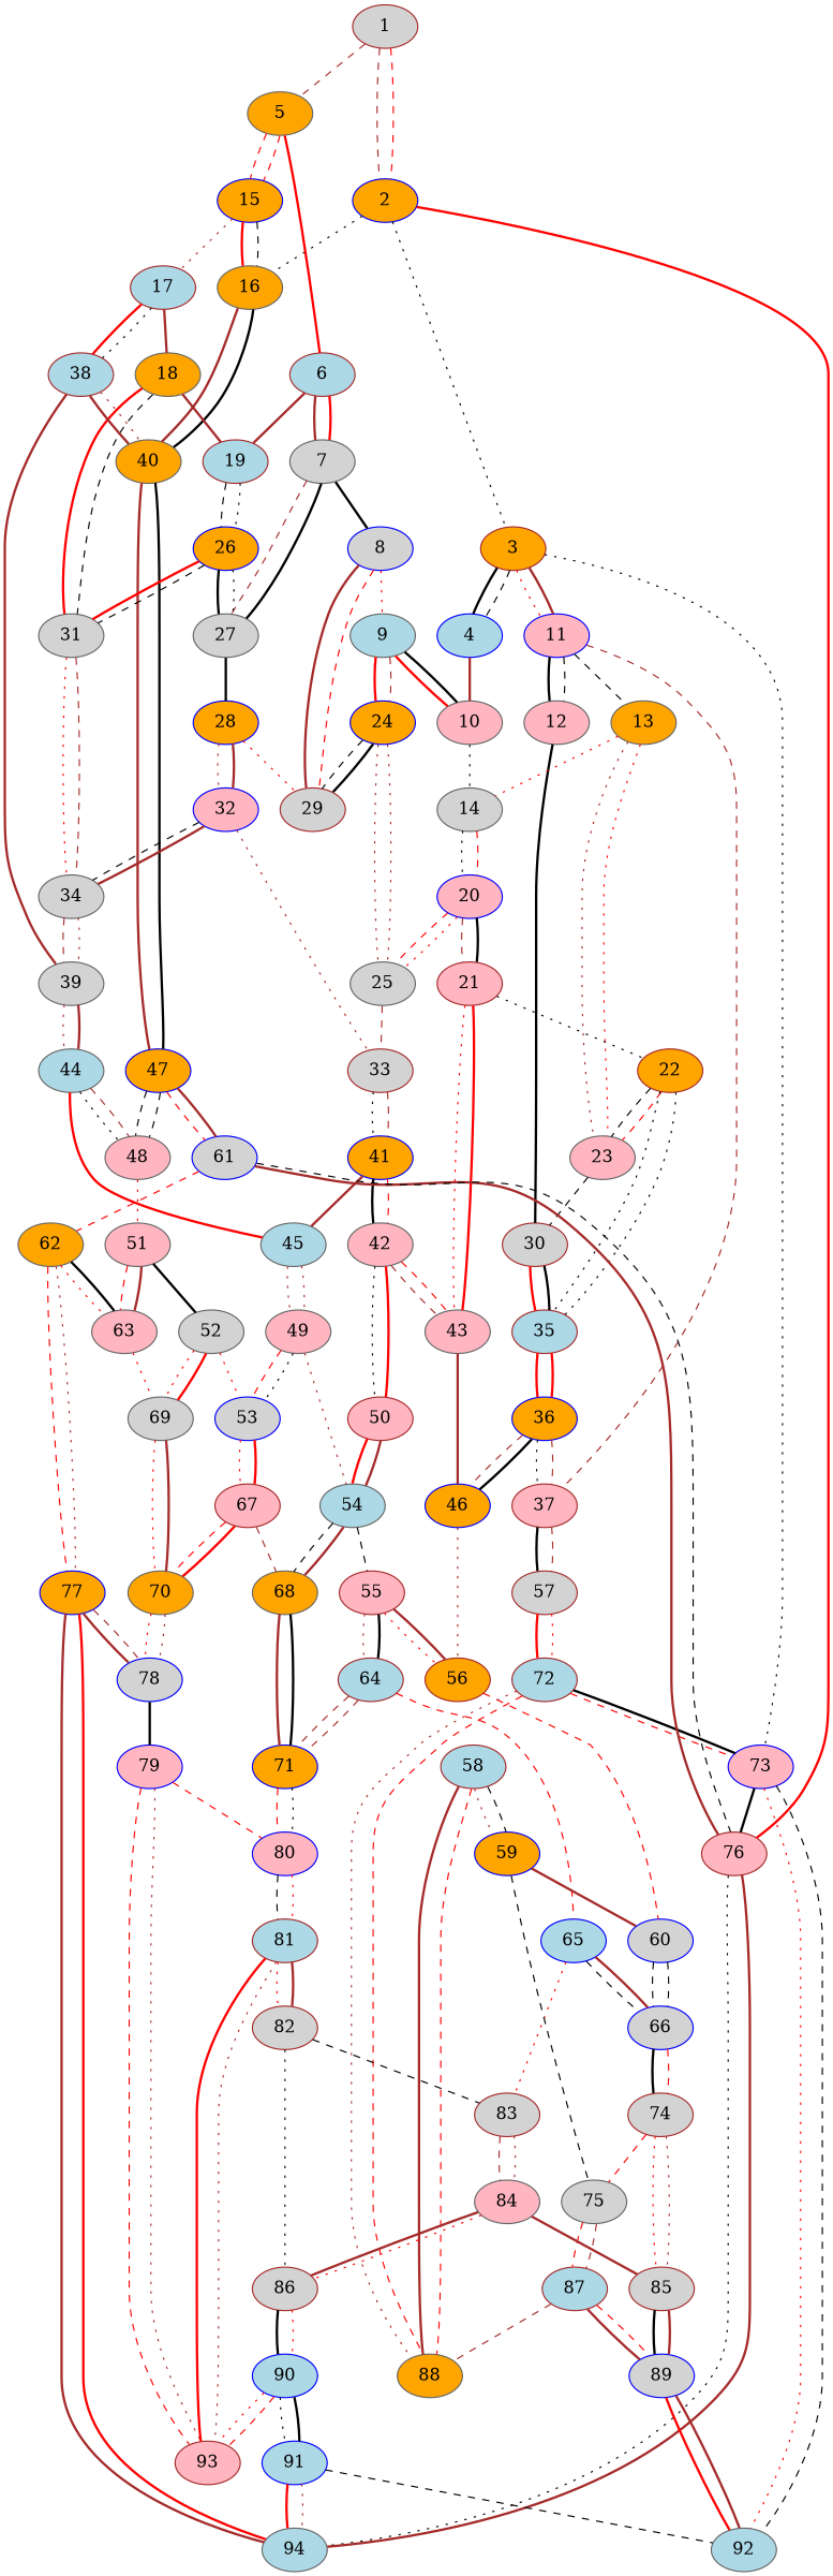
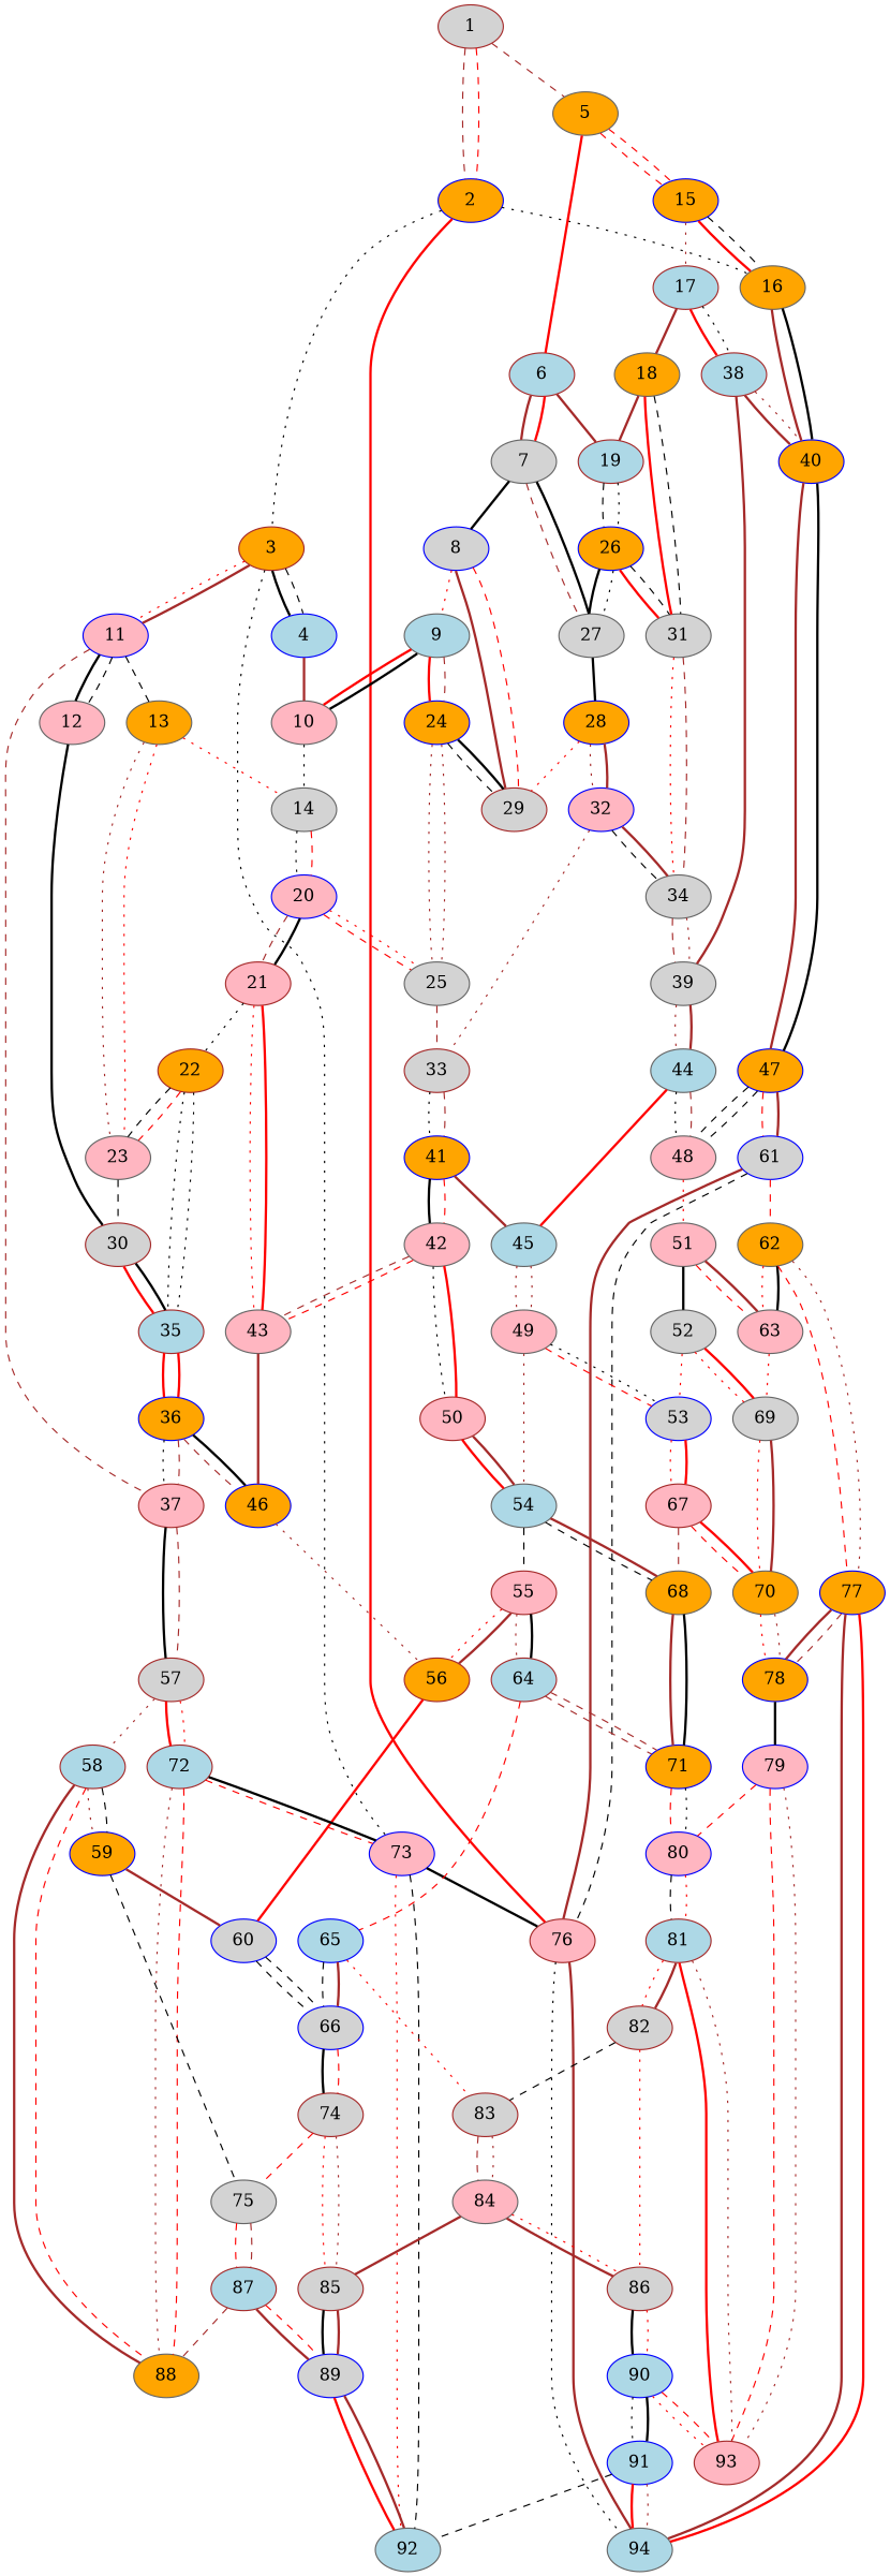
  graph {
    node [color=gray40 fillcolor=lightgrey style=filled]
    edge [color=brown style=bold]
    1 [color=brown]
    2 [color=blue fillcolor=orange]
    5 [fillcolor=orange]
    3 [color=brown fillcolor=orange]
    16 [fillcolor=orange]
    76 [color=brown fillcolor=lightpink]
    6 [color=brown fillcolor=lightblue]
    15 [color=blue fillcolor=orange]
    4 [color=blue fillcolor=lightblue]
    11 [color=blue fillcolor=lightpink]
    73 [color=blue fillcolor=lightpink]
-   40 [fillcolor=orange]
+   40 [color=blue fillcolor=orange]
    94 [fillcolor=lightblue]
    10 [fillcolor=lightpink]
    12 [fillcolor=lightpink]
    37 [color=brown fillcolor=lightpink]
    13 [fillcolor=orange]
    92 [fillcolor=lightblue]
    14
    7
    19 [color=brown fillcolor=lightblue]
    17 [color=brown fillcolor=lightblue]
    8 [color=blue]
    27
    26 [color=blue fillcolor=orange]
    9 [fillcolor=lightblue]
    29 [color=brown]
    28 [color=blue fillcolor=orange]
    24 [color=blue fillcolor=orange]
    25
    20 [color=blue fillcolor=lightpink]
    30 [color=brown]
    57 [color=brown]
    23 [fillcolor=lightpink]
    35 [color=brown fillcolor=lightblue]
    21 [color=brown fillcolor=lightpink]
    18 [fillcolor=orange]
    38 [color=brown fillcolor=lightblue]
    47 [color=blue fillcolor=orange]
    31
    39
    34
    22 [color=brown fillcolor=orange]
    43 [fillcolor=lightpink]
    33 [color=brown]
    46 [color=blue fillcolor=orange]
    36 [color=blue fillcolor=orange]
    41 [color=blue fillcolor=orange]
    32 [color=blue fillcolor=lightpink]
    42 [fillcolor=lightpink]
    45 [fillcolor=lightblue]
    44 [fillcolor=lightblue]
    56 [color=brown fillcolor=orange]
    58 [color=brown fillcolor=lightblue]
    72 [color=brown fillcolor=lightblue]
    48 [fillcolor=lightpink]
    61 [color=blue]
    50 [color=brown fillcolor=lightpink]
    49 [fillcolor=lightpink]
    54 [fillcolor=lightblue]
    51 [fillcolor=lightpink]
    53 [color=blue]
    60 [color=blue]
    62 [fillcolor=orange]
    52
    63 [fillcolor=lightpink]
    67 [color=brown fillcolor=lightpink]
    55 [color=brown fillcolor=lightpink]
    68 [fillcolor=orange]
    69
    70 [fillcolor=orange]
    64 [color=brown fillcolor=lightblue]
    71 [color=blue fillcolor=orange]
    65 [color=blue fillcolor=lightblue]
    66 [color=blue]
    59 [color=blue fillcolor=orange]
    88 [fillcolor=orange]
    75
    87 [color=brown fillcolor=lightblue]
    74 [color=brown]
    77 [color=blue fillcolor=orange]
-   78 [color=blue]
+   78 [color=blue fillcolor=orange]
    83 [color=brown]
    80 [color=blue fillcolor=lightpink]
    84 [fillcolor=lightpink]
    85 [color=brown]
    79 [color=blue fillcolor=lightpink]
    81 [color=brown fillcolor=lightblue]
    89 [color=blue]
    93 [color=brown fillcolor=lightpink]
    82 [color=brown]
    86 [color=brown]
    90 [color=blue fillcolor=lightblue]
    91 [color=blue fillcolor=lightblue]
    1 -- 2 [style=dashed]
    1 -- 2 [color=red style=dashed]
    1 -- 5 [style=dashed]
    2 -- 3 [color=black style=dotted]
    2 -- 16 [color=black style=dotted]
    2 -- 76 [color=red]
    5 -- 6 [color=red]
    5 -- 15 [color=red style=dashed]
    5 -- 15 [color=red style=dashed]
    3 -- 4 [color=black]
    3 -- 4 [color=black style=dashed]
    3 -- 11 [color=red style=dotted]
    3 -- 11
    3 -- 73 [color=black style=dotted]
    16 -- 40
    16 -- 40 [color=black]
    76 -- 94 [color=black style=dotted]
    76 -- 94
    6 -- 7
    6 -- 7 [color=red]
    6 -- 19
    15 -- 16 [color=red]
    15 -- 16 [color=black style=dashed]
    15 -- 17 [style=dotted]
    4 -- 10
    11 -- 12 [color=black]
    11 -- 12 [color=black style=dashed]
    11 -- 37 [style=dashed]
    11 -- 13 [color=black style=dashed]
    73 -- 76 [color=black]
    73 -- 92 [color=red style=dotted]
    73 -- 92 [color=black style=dashed]
    40 -- 47
    40 -- 47 [color=black]
    10 -- 14 [color=black style=dotted]
    12 -- 30 [color=black]
    37 -- 57 [color=black]
    37 -- 57 [style=dashed]
    13 -- 14 [color=red style=dotted]
    13 -- 23 [style=dotted]
    13 -- 23 [color=red style=dotted]
    14 -- 20 [color=black style=dotted]
    14 -- 20 [color=red style=dashed]
    7 -- 8 [color=black]
    7 -- 27 [style=dashed]
    7 -- 27 [color=black]
    19 -- 26 [color=black style=dashed]
    19 -- 26 [color=black style=dotted]
    17 -- 18
    17 -- 38 [color=red]
    17 -- 38 [color=black style=dotted]
    8 -- 9 [color=red style=dotted]
    8 -- 29
    8 -- 29 [color=red style=dashed]
    27 -- 28 [color=black]
    26 -- 27 [color=black]
    26 -- 27 [color=black style=dotted]
    26 -- 31 [color=red]
    26 -- 31 [color=black style=dashed]
    9 -- 10 [color=red]
    9 -- 10 [color=black]
    9 -- 24 [color=red]
    9 -- 24 [style=dashed]
    28 -- 29 [color=red style=dotted]
    28 -- 32 [style=dotted]
    28 -- 32
    24 -- 29 [color=black style=dashed]
    24 -- 29 [color=black]
    24 -- 25 [style=dotted]
    24 -- 25 [style=dotted]
    25 -- 33 [style=dashed]
    20 -- 25 [color=red style=dashed]
    20 -- 25 [color=red style=dotted]
    20 -- 21 [style=dashed]
    20 -- 21 [color=black]
    30 -- 35 [color=red]
    30 -- 35 [color=black]
+   57 -- 58 [style=dotted]
    57 -- 72 [color=red]
    57 -- 72 [color=red style=dotted]
    23 -- 30 [color=black style=dashed]
    35 -- 36 [color=red]
    35 -- 36 [color=red]
    21 -- 22 [color=black style=dotted]
    21 -- 43 [color=red style=dotted]
    21 -- 43 [color=red]
    18 -- 19
    18 -- 31 [color=red]
    18 -- 31 [color=black style=dashed]
    38 -- 40
    38 -- 40 [style=dotted]
    38 -- 39
    47 -- 48 [color=black style=dashed]
    47 -- 48 [color=black style=dashed]
    47 -- 61 [color=red style=dashed]
    47 -- 61
    31 -- 34 [color=red style=dotted]
    31 -- 34 [style=dashed]
    39 -- 44 [style=dotted]
    39 -- 44
    34 -- 39 [style=dashed]
    34 -- 39 [style=dotted]
    22 -- 23 [color=black style=dashed]
    22 -- 23 [color=red style=dashed]
    22 -- 35 [color=black style=dotted]
    22 -- 35 [color=black style=dotted]
    43 -- 46
    33 -- 41 [color=black style=dotted]
    33 -- 41 [style=dashed]
    46 -- 56 [style=dotted]
    36 -- 37 [color=black style=dotted]
    36 -- 37 [style=dashed]
    36 -- 46 [style=dashed]
    36 -- 46 [color=black]
    41 -- 42 [color=black]
    41 -- 42 [color=red style=dashed]
    41 -- 45
    32 -- 34 [color=black style=dashed]
    32 -- 34
    32 -- 33 [style=dotted]
    42 -- 43 [style=dashed]
    42 -- 43 [color=red style=dashed]
    42 -- 50 [color=black style=dotted]
    42 -- 50 [color=red]
    45 -- 49 [style=dotted]
    45 -- 49 [style=dotted]
    44 -- 45 [color=red]
    44 -- 48 [color=black style=dotted]
    44 -- 48 [style=dashed]
-   56 -- 60 [color=red style=dashed]
+   56 -- 60 [color=red]
    58 -- 59 [style=dotted]
    58 -- 59 [color=black style=dashed]
    58 -- 88
    58 -- 88 [color=red style=dashed]
    72 -- 73 [color=red style=dashed]
    72 -- 73 [color=black]
    72 -- 88 [style=dotted]
    72 -- 88 [color=red style=dashed]
    48 -- 51 [color=red style=dotted]
    61 -- 76
    61 -- 76 [color=black style=dashed]
    61 -- 62 [color=red style=dashed]
    50 -- 54 [color=red]
    50 -- 54
    49 -- 54 [style=dotted]
    49 -- 53 [color=red style=dashed]
    49 -- 53 [color=black style=dotted]
    54 -- 55 [color=black style=dashed]
    54 -- 68 [color=black style=dashed]
    54 -- 68
    51 -- 52 [color=black]
    51 -- 63 [color=red style=dashed]
    51 -- 63
    53 -- 67 [color=red style=dotted]
    53 -- 67 [color=red]
    60 -- 66 [color=black style=dashed]
    60 -- 66 [color=black style=dashed]
    62 -- 63 [color=red style=dotted]
    62 -- 63 [color=black]
    62 -- 77 [color=red style=dashed]
    62 -- 77 [style=dotted]
    52 -- 53 [color=red style=dotted]
    52 -- 69 [color=red style=dotted]
    52 -- 69 [color=red]
    63 -- 69 [color=red style=dotted]
    67 -- 68 [style=dashed]
    67 -- 70 [color=red style=dashed]
    67 -- 70 [color=red]
    55 -- 56 [color=red style=dotted]
    55 -- 56
    55 -- 64 [style=dotted]
    55 -- 64 [color=black]
    68 -- 71
    68 -- 71 [color=black]
    69 -- 70 [color=red style=dotted]
    69 -- 70
    70 -- 78 [color=red style=dotted]
    70 -- 78 [style=dotted]
    64 -- 71 [style=dashed]
    64 -- 71 [style=dashed]
    64 -- 65 [color=red style=dashed]
    71 -- 80 [color=red style=dashed]
    71 -- 80 [color=black style=dotted]
    65 -- 66 [color=black style=dashed]
    65 -- 66
    65 -- 83 [color=red style=dotted]
    66 -- 74 [color=black]
    66 -- 74 [color=red style=dashed]
    59 -- 60
    59 -- 75 [color=black style=dashed]
    75 -- 87 [color=red style=dashed]
    75 -- 87 [style=dashed]
    87 -- 88 [style=dashed]
    87 -- 89
    87 -- 89 [color=red style=dashed]
    74 -- 75 [color=red style=dashed]
    74 -- 85 [color=red style=dotted]
    74 -- 85 [style=dotted]
    77 -- 94
    77 -- 94 [color=red]
    77 -- 78
    77 -- 78 [style=dashed]
    78 -- 79 [color=black]
    83 -- 84 [style=dashed]
    83 -- 84 [style=dotted]
    80 -- 81 [color=black style=dashed]
    80 -- 81 [color=red style=dotted]
    84 -- 85
    84 -- 86
    84 -- 86 [color=red style=dotted]
    85 -- 89 [color=black]
    85 -- 89
    79 -- 80 [color=red style=dashed]
    79 -- 93 [color=red style=dashed]
    79 -- 93 [style=dotted]
    81 -- 93 [color=red]
    81 -- 93 [style=dotted]
    81 -- 82 [color=red style=dotted]
    81 -- 82
    89 -- 92 [color=red]
    89 -- 92
    82 -- 83 [color=black style=dashed]
-   82 -- 86 [color=black style=dotted]
+   82 -- 86 [color=red style=dotted]
    86 -- 90 [color=black]
    86 -- 90 [color=red style=dotted]
    90 -- 93 [color=red style=dotted]
    90 -- 93 [color=red style=dashed]
    90 -- 91 [color=black style=dotted]
    90 -- 91 [color=black]
    91 -- 94 [color=red]
    91 -- 94 [style=dotted]
    91 -- 92 [color=black style=dashed]
  }
